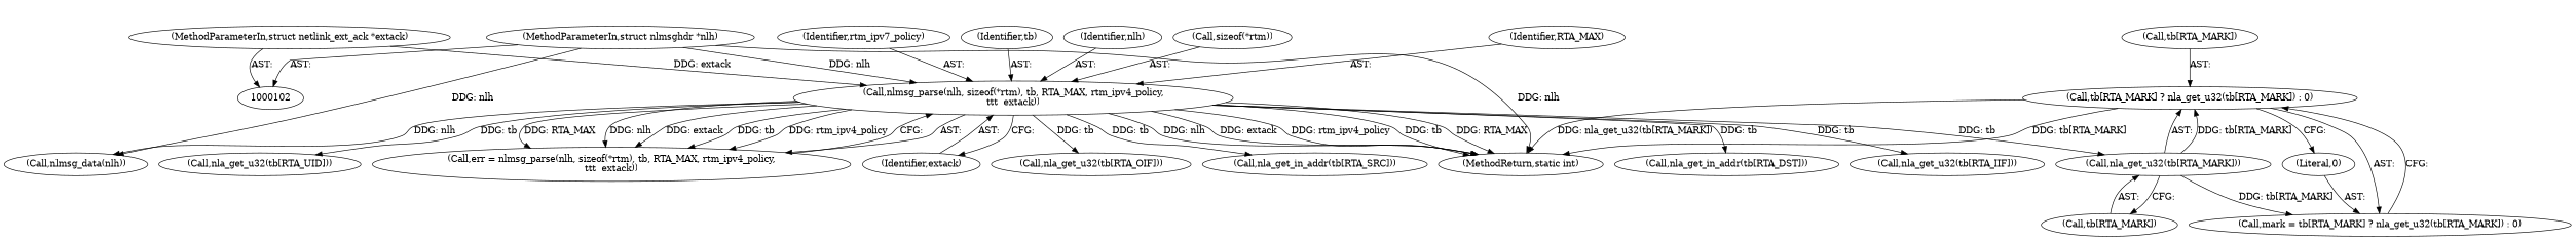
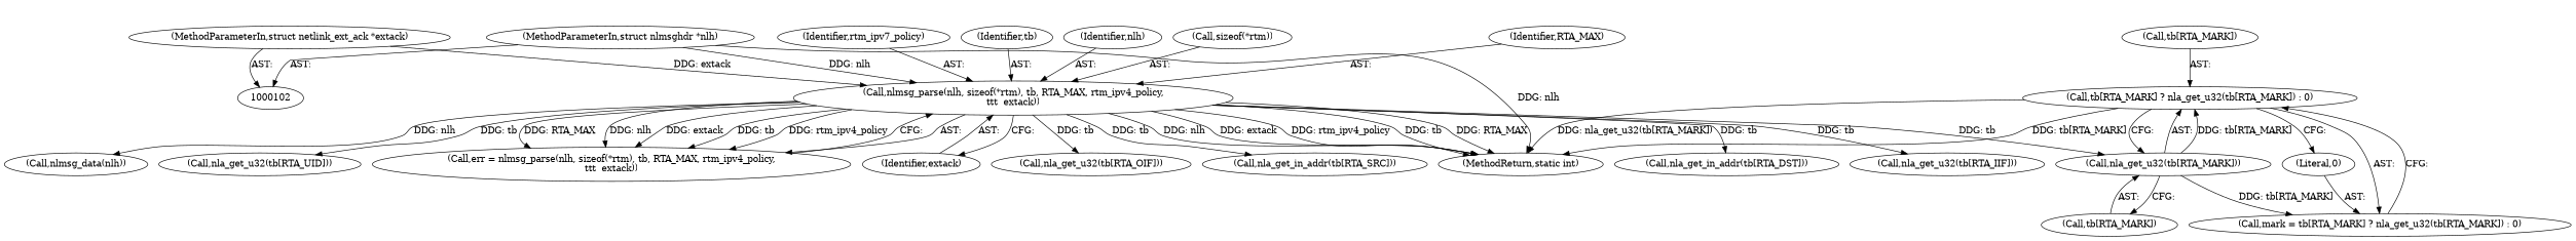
  digraph {
    n1 [label="(Call,tb[RTA_MARK] ? nla_get_u32(tb[RTA_MARK]) : 0)"]
    n2 [label="(Call,nla_get_u32(tb[RTA_MARK]))"]
    n3 [label="(MethodReturn,static int)"]
    n4 [label="(Literal,0)"]
    n5 [label="(Call,mark = tb[RTA_MARK] ? nla_get_u32(tb[RTA_MARK]) : 0)"]
    n6 [label="(Call,tb[RTA_MARK])"]
    n7 [label="(Call,nlmsg_parse(nlh, sizeof(*rtm), tb, RTA_MAX, rtm_ipv4_policy,\n\t\t\t  extack))"]
    n8 [label="(Call,nla_get_in_addr(tb[RTA_DST]))"]
    n9 [label="(Call,nla_get_u32(tb[RTA_IIF]))"]
    n10 [label="(Call,nla_get_u32(tb[RTA_UID]))"]
    n11 [label="(Call,err = nlmsg_parse(nlh, sizeof(*rtm), tb, RTA_MAX, rtm_ipv4_policy,\n\t\t\t  extack))"]
    n12 [label="(Call,nlmsg_data(nlh))"]
    n13 [label="(Call,nla_get_u32(tb[RTA_OIF]))"]
    n14 [label="(Identifier,extack)"]
    n15 [label="(Call,nla_get_in_addr(tb[RTA_SRC]))"]
    n16 [label="(MethodParameterIn,struct nlmsghdr *nlh)"]
    1000102
    n18 [label="(MethodParameterIn,struct netlink_ext_ack *extack)"]
    n19 [label="(Call,tb[RTA_MARK])"]
    n20 [label="(Call,sizeof(*rtm))"]
    n21 [label="(Identifier,RTA_MAX)"]
    n22 [label="(Identifier,rtm_ipv7_policy)"]
    n23 [label="(Identifier,tb)"]
    n24 [label="(Identifier,nlh)"]
+   n1 -> n2 [label="CFG: "]
    n1 -> n3 [label="DDG: nla_get_u32(tb[RTA_MARK])"]
    n1 -> n3 [label="DDG: tb[RTA_MARK]"]
    n1 -> n4 [label="CFG: "]
    n1 -> n5 [label="AST: "]
    n2 -> n1 [label="AST: "]
    n2 -> n1 [label="DDG: tb[RTA_MARK]"]
    n2 -> n5 [label="DDG: tb[RTA_MARK]"]
    n2 -> n6 [label="CFG: "]
    n4 -> n5 [label="AST: "]
    n5 -> n1 [label="CFG: "]
    n6 -> n2 [label="AST: "]
    n7 -> n2 [label="DDG: tb"]
    n7 -> n3 [label="DDG: nlh"]
    n7 -> n3 [label="DDG: extack"]
    n7 -> n3 [label="DDG: rtm_ipv4_policy"]
    n7 -> n3 [label="DDG: tb"]
    n7 -> n3 [label="DDG: RTA_MAX"]
    n7 -> n8 [label="DDG: tb"]
    n7 -> n9 [label="DDG: tb"]
    n7 -> n10 [label="DDG: tb"]
    n7 -> n11 [label="AST: "]
    n7 -> n11 [label="DDG: RTA_MAX"]
    n7 -> n11 [label="DDG: nlh"]
    n7 -> n11 [label="DDG: extack"]
    n7 -> n11 [label="DDG: tb"]
    n7 -> n11 [label="DDG: rtm_ipv4_policy"]
    n7 -> n12 [label="DDG: nlh"]
    n7 -> n13 [label="DDG: tb"]
    n7 -> n14 [label="CFG: "]
    n7 -> n15 [label="DDG: tb"]
    n11 -> n7 [label="CFG: "]
    n14 -> n7 [label="AST: "]
    n16 -> n3 [label="DDG: nlh"]
    n16 -> n7 [label="DDG: nlh"]
-   n16 -> n12 [label="DDG: nlh"]
    n16 -> 1000102 [label="AST: "]
    n18 -> n7 [label="DDG: extack"]
    n18 -> 1000102 [label="AST: "]
    n19 -> n1 [label="AST: "]
    n20 -> n7 [label="AST: "]
    n21 -> n7 [label="AST: "]
    n22 -> n7 [label="AST: "]
    n23 -> n7 [label="AST: "]
    n24 -> n7 [label="AST: "]
  }
